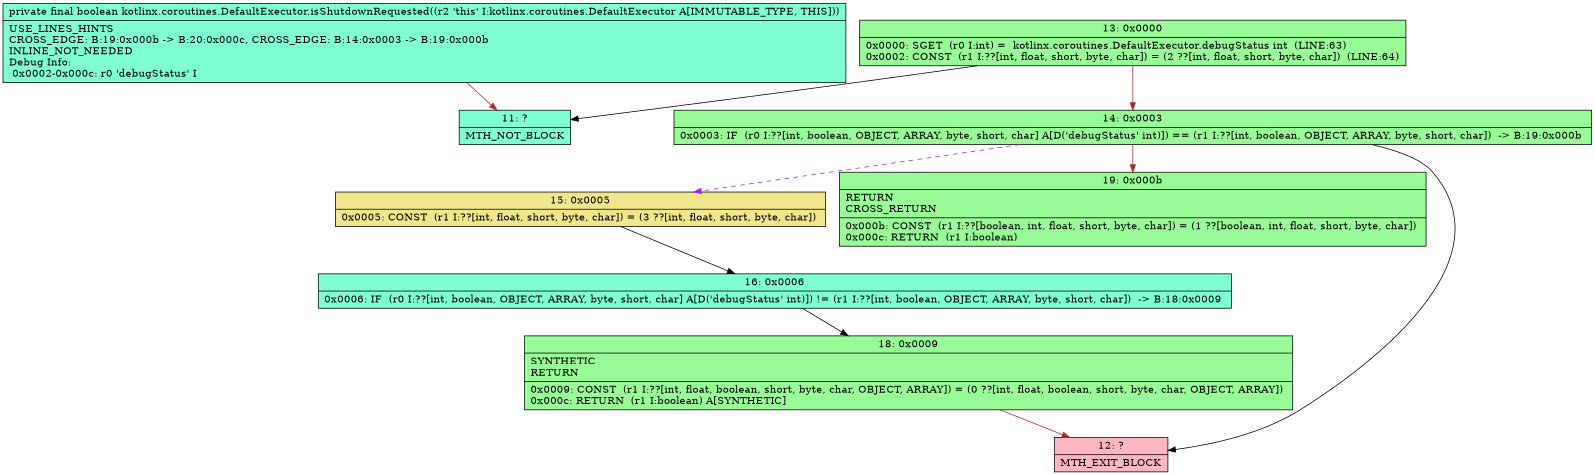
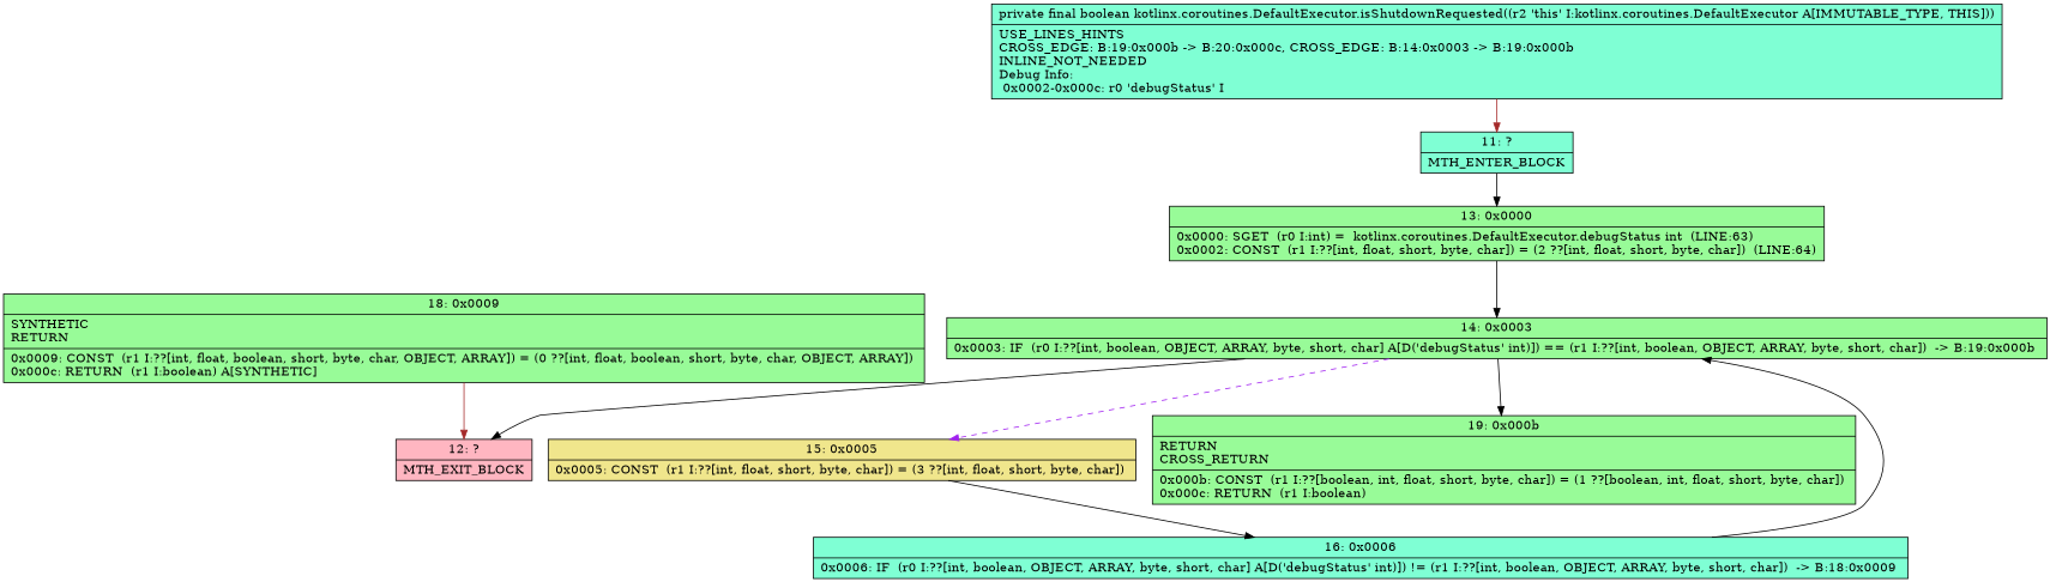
  digraph {
    node [fillcolor=palegreen shape=record style=filled]
    edge [color=black]
-   n1 [fillcolor=aquamarine label="{11\:\ ?|MTH_NOT_BLOCK\l}"]
+   n1 [fillcolor=aquamarine label="{11\:\ ?|MTH_ENTER_BLOCK\l}"]
    n2 [label="{13\:\ 0x0000|0x0000: SGET  (r0 I:int) =  kotlinx.coroutines.DefaultExecutor.debugStatus int  (LINE:63)\l0x0002: CONST  (r1 I:??[int, float, short, byte, char]) = (2 ??[int, float, short, byte, char])  (LINE:64)\l}"]
    n3 [label="{14\:\ 0x0003|0x0003: IF  (r0 I:??[int, boolean, OBJECT, ARRAY, byte, short, char] A[D('debugStatus' int)]) == (r1 I:??[int, boolean, OBJECT, ARRAY, byte, short, char])  \-\> B:19:0x000b \l}"]
    n4 [fillcolor=khaki label="{15\:\ 0x0005|0x0005: CONST  (r1 I:??[int, float, short, byte, char]) = (3 ??[int, float, short, byte, char]) \l}"]
    n5 [label="{19\:\ 0x000b|RETURN\lCROSS_RETURN\l|0x000b: CONST  (r1 I:??[boolean, int, float, short, byte, char]) = (1 ??[boolean, int, float, short, byte, char]) \l0x000c: RETURN  (r1 I:boolean) \l}"]
    n6 [fillcolor=lightpink label="{12\:\ ?|MTH_EXIT_BLOCK\l}"]
    n7 [fillcolor=aquamarine label="{16\:\ 0x0006|0x0006: IF  (r0 I:??[int, boolean, OBJECT, ARRAY, byte, short, char] A[D('debugStatus' int)]) != (r1 I:??[int, boolean, OBJECT, ARRAY, byte, short, char])  \-\> B:18:0x0009 \l}"]
    n8 [label="{18\:\ 0x0009|SYNTHETIC\lRETURN\l|0x0009: CONST  (r1 I:??[int, float, boolean, short, byte, char, OBJECT, ARRAY]) = (0 ??[int, float, boolean, short, byte, char, OBJECT, ARRAY]) \l0x000c: RETURN  (r1 I:boolean) A[SYNTHETIC]\l}"]
    n9 [fillcolor=aquamarine label="{private final boolean kotlinx.coroutines.DefaultExecutor.isShutdownRequested((r2 'this' I:kotlinx.coroutines.DefaultExecutor A[IMMUTABLE_TYPE, THIS]))  | USE_LINES_HINTS\lCROSS_EDGE: B:19:0x000b \-\> B:20:0x000c, CROSS_EDGE: B:14:0x0003 \-\> B:19:0x000b\lINLINE_NOT_NEEDED\lDebug Info:\l  0x0002\-0x000c: r0 'debugStatus' I\l}"]
-   n2 -> n1
-   n2 -> n3 [color=brown]
+   n1 -> n2
+   n2 -> n3
    n3 -> n4 [color=purple style=dashed]
-   n3 -> n5 [color=brown]
+   n3 -> n5
    n3 -> n6
    n4 -> n7
-   n7 -> n8
+   n7 -> n3
    n8 -> n6 [color=brown]
    n9 -> n1 [color=brown]
  }
